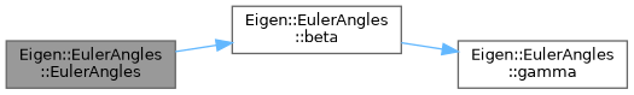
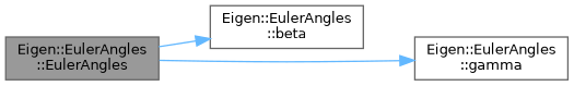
  digraph {
    rankdir=LR
    node [color=grey40 fillcolor=white fontname=Helvetica fontsize=10 shape=box style=filled]
    edge [color=steelblue1 fontname=Helvetica fontsize=10 labelfontname=Helvetica labelfontsize=10 style=solid]
    n1 [color=gray40 fillcolor=grey60 fontcolor=black height=0.2 label="Eigen::EulerAngles\l::EulerAngles" width=0.4]
    n2 [height=0.2 label="Eigen::EulerAngles\l::beta" width=0.4]
    n3 [height=0.2 label="Eigen::EulerAngles\l::gamma" width=0.4]
    n1 -> n2
-   n2 -> n3
+   n1 -> n3
  }
